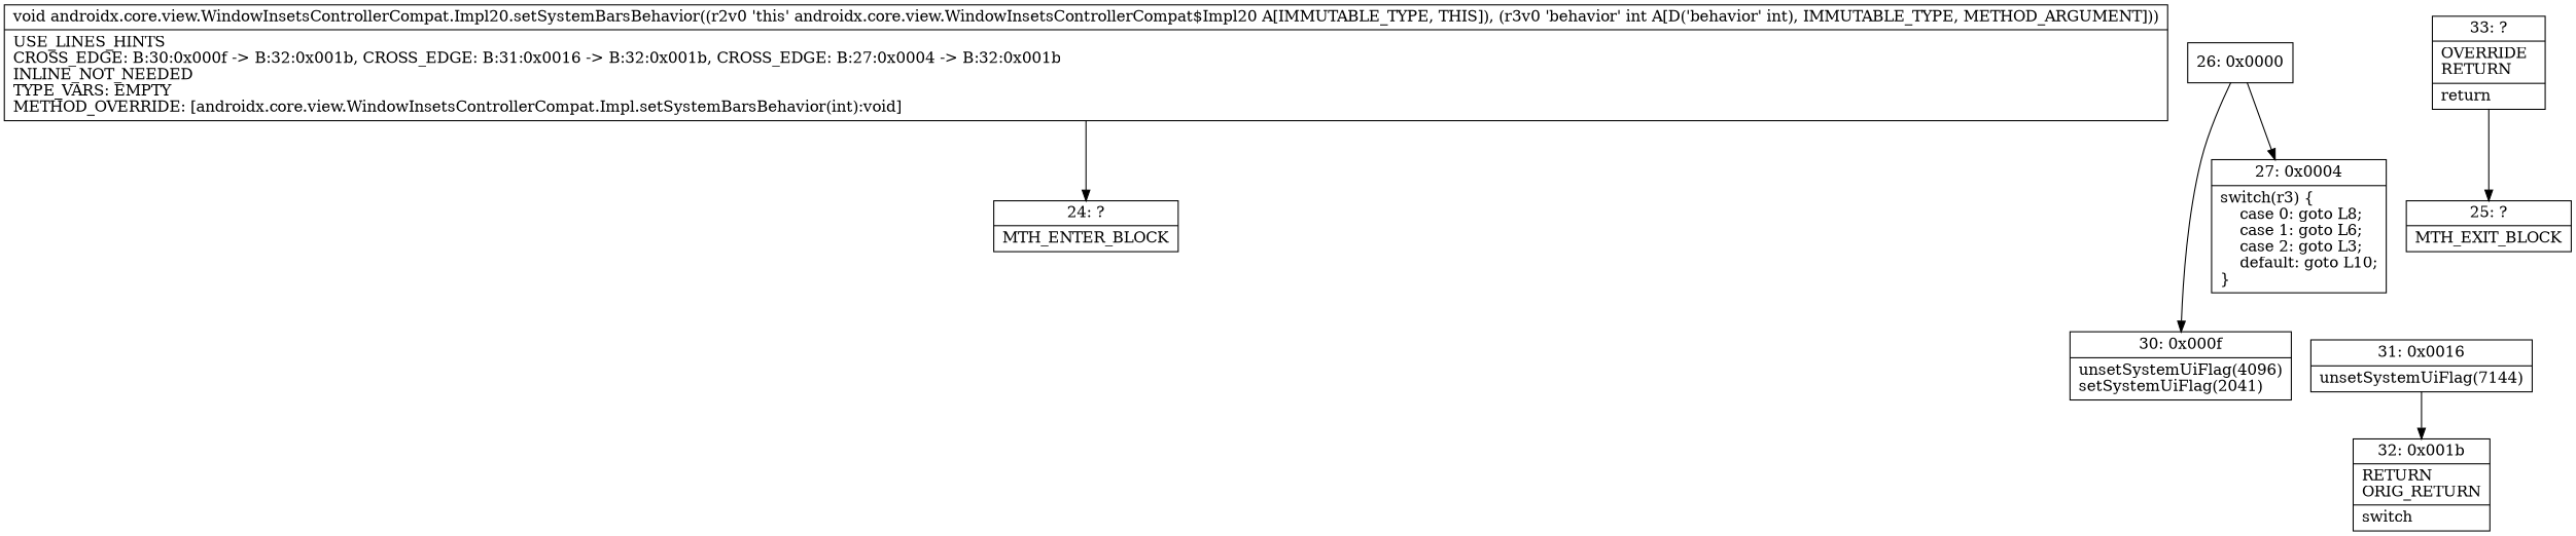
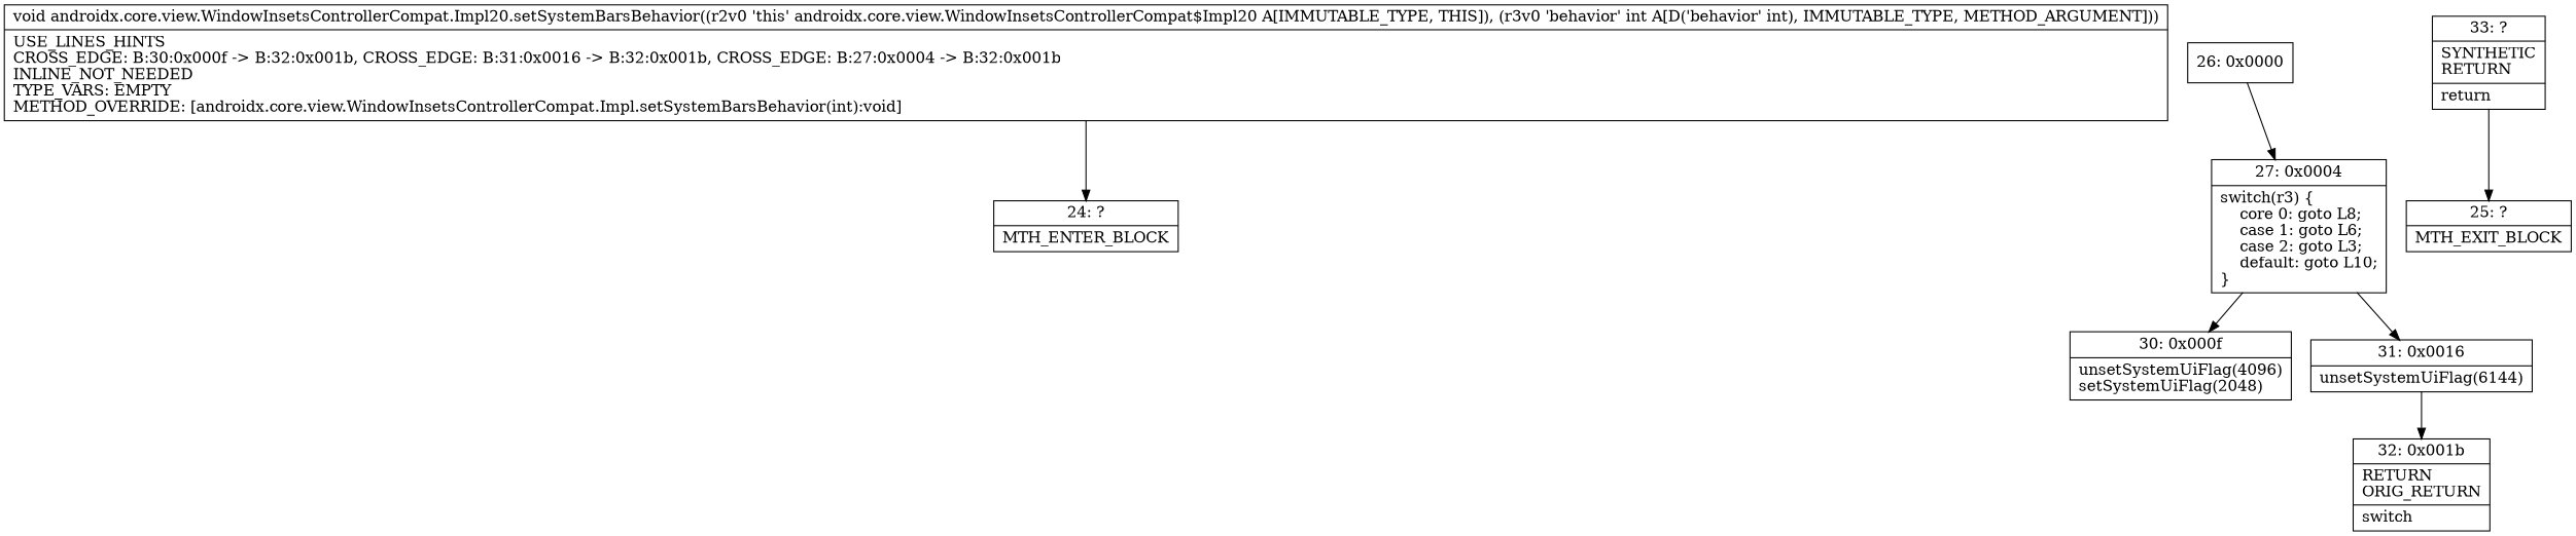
  digraph {
    node [shape=record]
    n1 [label="{24\:\ ?|MTH_ENTER_BLOCK\l}"]
    n2 [label="{26\:\ 0x0000}"]
-   n3 [label="{27\:\ 0x0004|switch(r3) \{\l    case 0: goto L8;\l    case 1: goto L6;\l    case 2: goto L3;\l    default: goto L10;\l\}\l}"]
-   n4 [label="{30\:\ 0x000f|unsetSystemUiFlag(4096)\lsetSystemUiFlag(2041)\l}"]
-   n5 [label="{31\:\ 0x0016|unsetSystemUiFlag(7144)\l}"]
+   n3 [label="{27\:\ 0x0004|switch(r3) \{\l    core 0: goto L8;\l    case 1: goto L6;\l    case 2: goto L3;\l    default: goto L10;\l\}\l}"]
+   n4 [label="{30\:\ 0x000f|unsetSystemUiFlag(4096)\lsetSystemUiFlag(2048)\l}"]
+   n5 [label="{31\:\ 0x0016|unsetSystemUiFlag(6144)\l}"]
    n6 [label="{32\:\ 0x001b|RETURN\lORIG_RETURN\l|switch\l}"]
-   n7 [label="{33\:\ ?|OVERRIDE\lRETURN\l|return\l}"]
+   n7 [label="{33\:\ ?|SYNTHETIC\lRETURN\l|return\l}"]
    n8 [label="{25\:\ ?|MTH_EXIT_BLOCK\l}"]
    n9 [label="{void androidx.core.view.WindowInsetsControllerCompat.Impl20.setSystemBarsBehavior((r2v0 'this' androidx.core.view.WindowInsetsControllerCompat$Impl20 A[IMMUTABLE_TYPE, THIS]), (r3v0 'behavior' int A[D('behavior' int), IMMUTABLE_TYPE, METHOD_ARGUMENT]))  | USE_LINES_HINTS\lCROSS_EDGE: B:30:0x000f \-\> B:32:0x001b, CROSS_EDGE: B:31:0x0016 \-\> B:32:0x001b, CROSS_EDGE: B:27:0x0004 \-\> B:32:0x001b\lINLINE_NOT_NEEDED\lTYPE_VARS: EMPTY\lMETHOD_OVERRIDE: [androidx.core.view.WindowInsetsControllerCompat.Impl.setSystemBarsBehavior(int):void]\l}"]
    n2 -> n3
-   n2 -> n4
+   n3 -> n4
+   n3 -> n5
    n5 -> n6
    n7 -> n8
    n9 -> n1
  }
